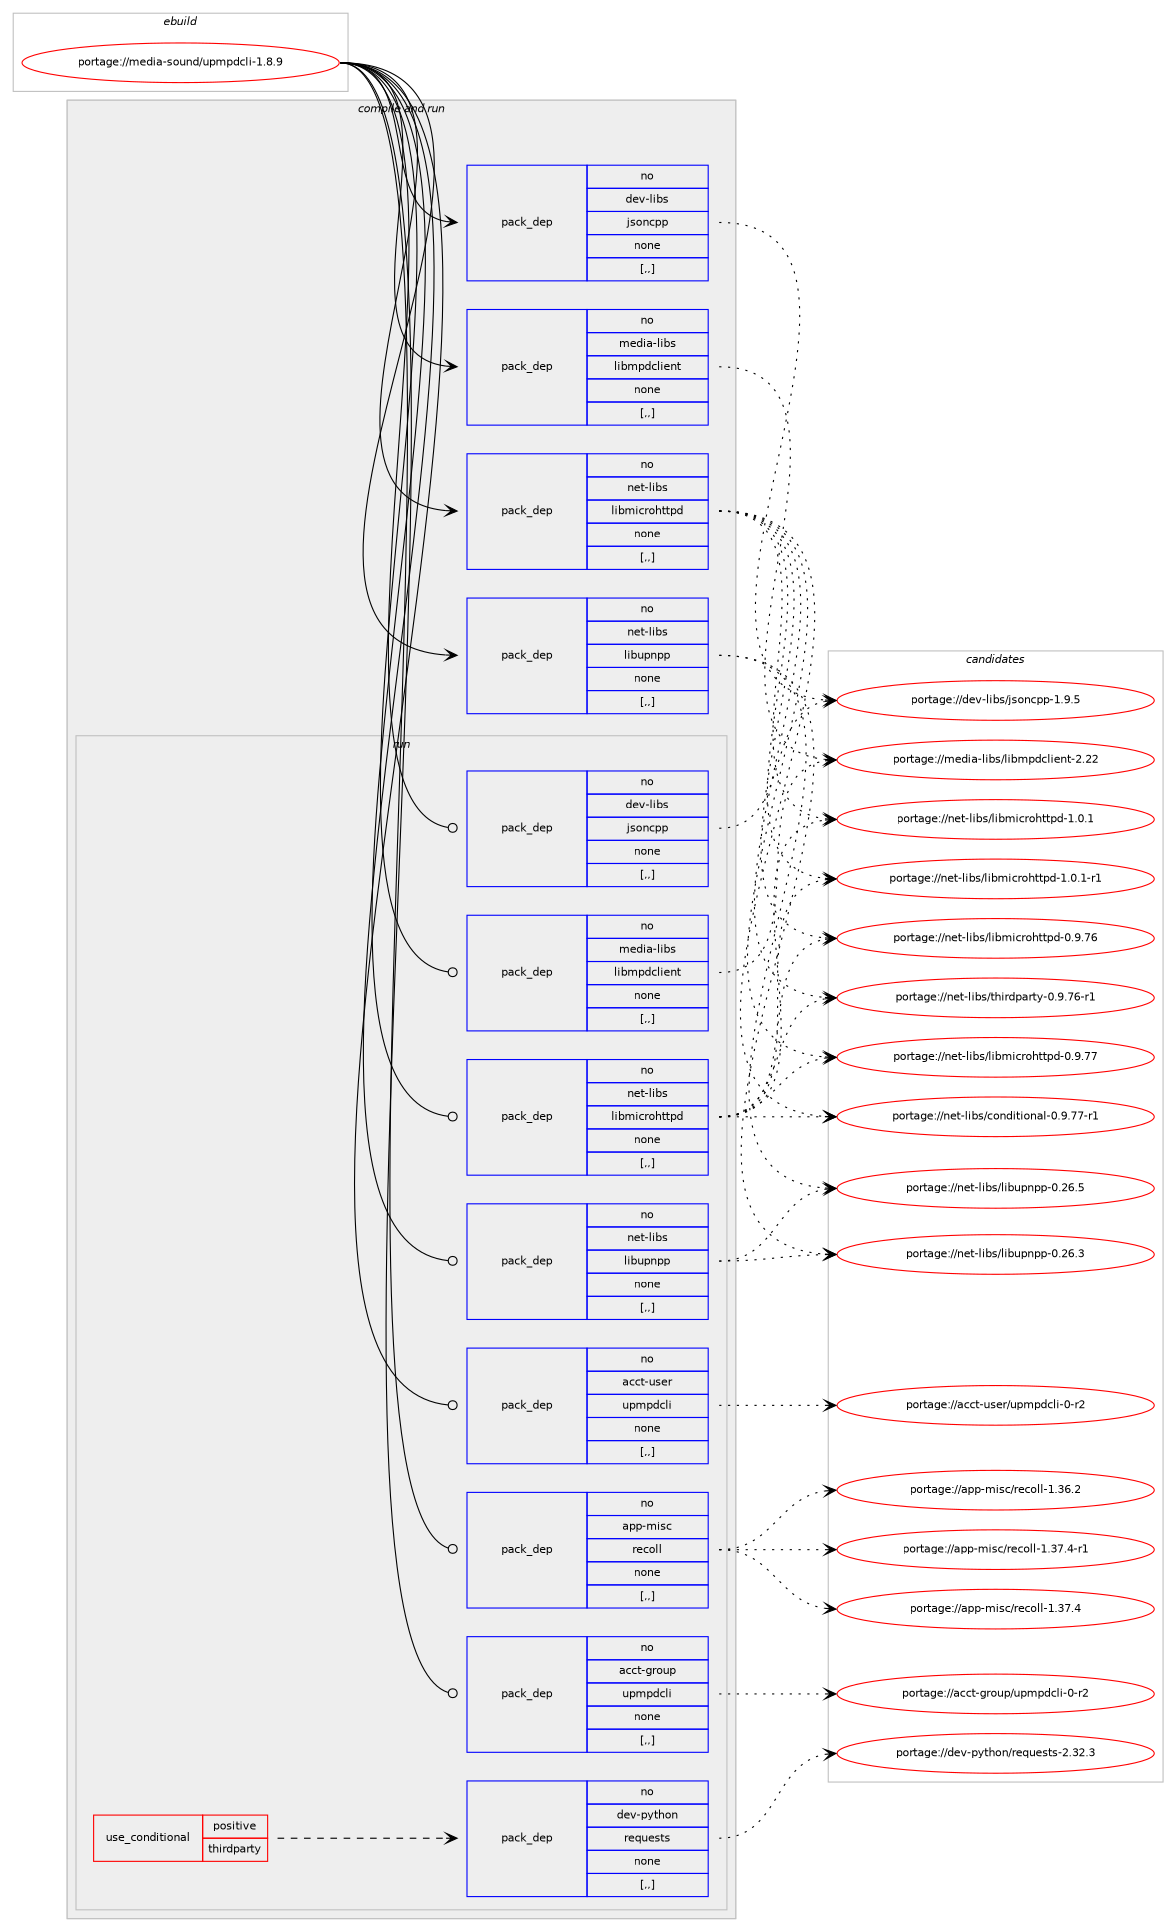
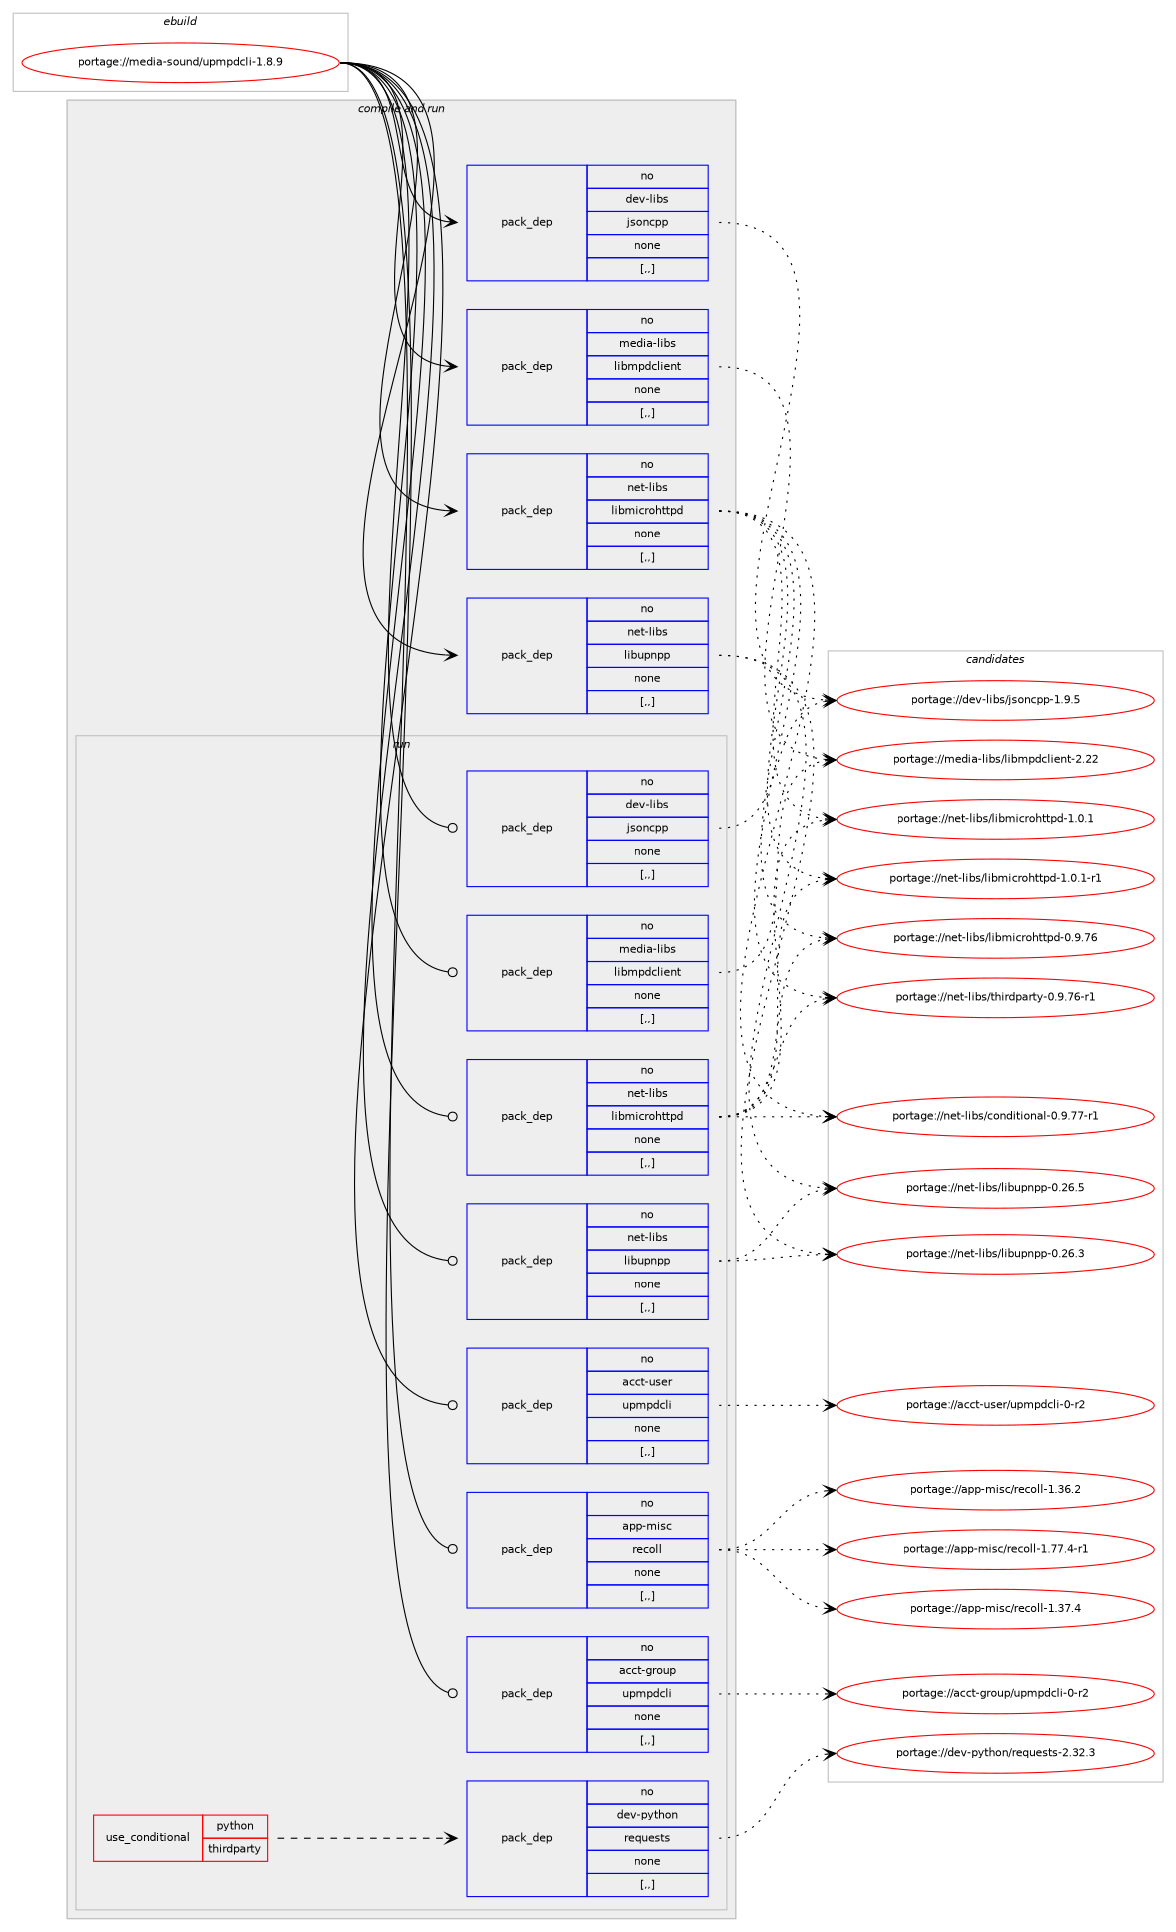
  digraph {
    compound=true
    concentrate=true
    fontname=Helvetica
    fontsize=10
    newrank=true
    rankdir=LR
    ranksep=1.5
    node [color=red fontname=Helvetica fontsize=10]
    edge [arrowhead=vee headport=w style=dotted tailport=e weight=100]
    n1 [label="portage://media-sound/upmpdcli-1.8.9" width=4]
    n2 [color=blue label=<<TABLE BORDER="0" CELLBORDER="1" CELLSPACING="0" CELLPADDING="4" WIDTH="220"><TR><TD ROWSPAN="6" CELLPADDING="30">pack_dep</TD></TR><TR><TD WIDTH="110">no</TD></TR><TR><TD>dev-libs</TD></TR><TR><TD>jsoncpp</TD></TR><TR><TD>none</TD></TR><TR><TD>[,,]</TD></TR></TABLE>> shape=none]
    n3 [color=blue label=<<TABLE BORDER="0" CELLBORDER="1" CELLSPACING="0" CELLPADDING="4" WIDTH="220"><TR><TD ROWSPAN="6" CELLPADDING="30">pack_dep</TD></TR><TR><TD WIDTH="110">no</TD></TR><TR><TD>media-libs</TD></TR><TR><TD>libmpdclient</TD></TR><TR><TD>none</TD></TR><TR><TD>[,,]</TD></TR></TABLE>> shape=none]
    n4 [color=blue label=<<TABLE BORDER="0" CELLBORDER="1" CELLSPACING="0" CELLPADDING="4" WIDTH="220"><TR><TD ROWSPAN="6" CELLPADDING="30">pack_dep</TD></TR><TR><TD WIDTH="110">no</TD></TR><TR><TD>net-libs</TD></TR><TR><TD>libmicrohttpd</TD></TR><TR><TD>none</TD></TR><TR><TD>[,,]</TD></TR></TABLE>> shape=none]
    n5 [color=blue label=<<TABLE BORDER="0" CELLBORDER="1" CELLSPACING="0" CELLPADDING="4" WIDTH="220"><TR><TD ROWSPAN="6" CELLPADDING="30">pack_dep</TD></TR><TR><TD WIDTH="110">no</TD></TR><TR><TD>net-libs</TD></TR><TR><TD>libupnpp</TD></TR><TR><TD>none</TD></TR><TR><TD>[,,]</TD></TR></TABLE>> shape=none]
    n6 [color=blue label=<<TABLE BORDER="0" CELLBORDER="1" CELLSPACING="0" CELLPADDING="4" WIDTH="220"><TR><TD ROWSPAN="6" CELLPADDING="30">pack_dep</TD></TR><TR><TD WIDTH="110">no</TD></TR><TR><TD>dev-python</TD></TR><TR><TD>requests</TD></TR><TR><TD>none</TD></TR><TR><TD>[,,]</TD></TR></TABLE>> shape=none]
-   n7 [label=<<TABLE BORDER="0" CELLBORDER="1" CELLSPACING="0" CELLPADDING="4"><TR><TD ROWSPAN="3" CELLPADDING="10">use_conditional</TD></TR><TR><TD>positive</TD></TR><TR><TD>thirdparty</TD></TR></TABLE>> shape=none]
+   n7 [label=<<TABLE BORDER="0" CELLBORDER="1" CELLSPACING="0" CELLPADDING="4"><TR><TD ROWSPAN="3" CELLPADDING="10">use_conditional</TD></TR><TR><TD>python</TD></TR><TR><TD>thirdparty</TD></TR></TABLE>> shape=none]
    n8 [color=blue label=<<TABLE BORDER="0" CELLBORDER="1" CELLSPACING="0" CELLPADDING="4" WIDTH="220"><TR><TD ROWSPAN="6" CELLPADDING="30">pack_dep</TD></TR><TR><TD WIDTH="110">no</TD></TR><TR><TD>acct-group</TD></TR><TR><TD>upmpdcli</TD></TR><TR><TD>none</TD></TR><TR><TD>[,,]</TD></TR></TABLE>> shape=none]
    n9 [color=blue label=<<TABLE BORDER="0" CELLBORDER="1" CELLSPACING="0" CELLPADDING="4" WIDTH="220"><TR><TD ROWSPAN="6" CELLPADDING="30">pack_dep</TD></TR><TR><TD WIDTH="110">no</TD></TR><TR><TD>acct-user</TD></TR><TR><TD>upmpdcli</TD></TR><TR><TD>none</TD></TR><TR><TD>[,,]</TD></TR></TABLE>> shape=none]
    n10 [color=blue label=<<TABLE BORDER="0" CELLBORDER="1" CELLSPACING="0" CELLPADDING="4" WIDTH="220"><TR><TD ROWSPAN="6" CELLPADDING="30">pack_dep</TD></TR><TR><TD WIDTH="110">no</TD></TR><TR><TD>app-misc</TD></TR><TR><TD>recoll</TD></TR><TR><TD>none</TD></TR><TR><TD>[,,]</TD></TR></TABLE>> shape=none]
    n11 [color=blue label=<<TABLE BORDER="0" CELLBORDER="1" CELLSPACING="0" CELLPADDING="4" WIDTH="220"><TR><TD ROWSPAN="6" CELLPADDING="30">pack_dep</TD></TR><TR><TD WIDTH="110">no</TD></TR><TR><TD>dev-libs</TD></TR><TR><TD>jsoncpp</TD></TR><TR><TD>none</TD></TR><TR><TD>[,,]</TD></TR></TABLE>> shape=none]
    n12 [color=blue label=<<TABLE BORDER="0" CELLBORDER="1" CELLSPACING="0" CELLPADDING="4" WIDTH="220"><TR><TD ROWSPAN="6" CELLPADDING="30">pack_dep</TD></TR><TR><TD WIDTH="110">no</TD></TR><TR><TD>media-libs</TD></TR><TR><TD>libmpdclient</TD></TR><TR><TD>none</TD></TR><TR><TD>[,,]</TD></TR></TABLE>> shape=none]
    n13 [color=blue label=<<TABLE BORDER="0" CELLBORDER="1" CELLSPACING="0" CELLPADDING="4" WIDTH="220"><TR><TD ROWSPAN="6" CELLPADDING="30">pack_dep</TD></TR><TR><TD WIDTH="110">no</TD></TR><TR><TD>net-libs</TD></TR><TR><TD>libmicrohttpd</TD></TR><TR><TD>none</TD></TR><TR><TD>[,,]</TD></TR></TABLE>> shape=none]
    n14 [color=blue label=<<TABLE BORDER="0" CELLBORDER="1" CELLSPACING="0" CELLPADDING="4" WIDTH="220"><TR><TD ROWSPAN="6" CELLPADDING="30">pack_dep</TD></TR><TR><TD WIDTH="110">no</TD></TR><TR><TD>net-libs</TD></TR><TR><TD>libupnpp</TD></TR><TR><TD>none</TD></TR><TR><TD>[,,]</TD></TR></TABLE>> shape=none]
    n15 [label="portage://dev-libs/jsoncpp-1.9.5" width=4]
    n16 [label="portage://media-libs/libmpdclient-2.22" width=4]
    n17 [label="portage://net-libs/libmicrohttpd-0.9.76" width=4]
    n18 [label="portage://net-libs/thirdparty-0.9.76-r1" width=4]
-   n19 [label="portage://net-libs/libmicrohttpd-0.9.77" width=4]
    n20 [label="portage://net-libs/conditional-0.9.77-r1" width=4]
    n21 [label="portage://net-libs/libmicrohttpd-1.0.1" width=4]
    n22 [label="portage://net-libs/libmicrohttpd-1.0.1-r1" width=4]
    n23 [label="portage://net-libs/libupnpp-0.26.3" width=4]
    n24 [label="portage://net-libs/libupnpp-0.26.5" width=4]
    n25 [label="portage://dev-python/requests-2.32.3" width=4]
    n26 [label="portage://acct-group/upmpdcli-0-r2" width=4]
    n27 [label="portage://acct-user/upmpdcli-0-r2" width=4]
    n28 [label="portage://app-misc/recoll-1.36.2" width=4]
    n29 [label="portage://app-misc/recoll-1.37.4" width=4]
-   n30 [label="portage://app-misc/recoll-1.37.4-r1" width=4]
+   n30 [label="portage://app-misc/recoll-1.77.4-r1" width=4]
    subgraph cluster_1 {
      color=gray
      label=<<i>ebuild</i>>
      rank=same
      n1
    }
    subgraph cluster_2 {
      color=gray
      label=<<i>dependencies</i>>
      subgraph cluster_3 {
        color=gray
        fillcolor="#eeeeee"
        label=<<i>compile</i>>
        style=filled
        subgraph sub_4 {
          color=gray
          fillcolor="#eeeeee"
          label=<<i>compile</i>>
          style=filled
          n2
        }
        subgraph sub_5 {
          color=gray
          fillcolor="#eeeeee"
          label=<<i>compile</i>>
          style=filled
          n3
        }
        subgraph sub_6 {
          color=gray
          fillcolor="#eeeeee"
          label=<<i>compile</i>>
          style=filled
          n4
        }
        subgraph sub_7 {
          color=gray
          fillcolor="#eeeeee"
          label=<<i>compile</i>>
          style=filled
          n5
        }
      }
      subgraph cluster_8 {
        color=gray
        fillcolor="#eeeeee"
        label=<<i>compile and run</i>>
        style=filled
      }
      subgraph cluster_9 {
        color=gray
        fillcolor="#eeeeee"
        label=<<i>run</i>>
        style=filled
        subgraph sub_10 {
          color=gray
          fillcolor="#eeeeee"
          label=<<i>run</i>>
          style=filled
          n7
          subgraph sub_11 {
            color=gray
            fillcolor="#eeeeee"
            label=<<i>run</i>>
            style=filled
            n6
          }
        }
        subgraph sub_12 {
          color=gray
          fillcolor="#eeeeee"
          label=<<i>run</i>>
          style=filled
          n8
        }
        subgraph sub_13 {
          color=gray
          fillcolor="#eeeeee"
          label=<<i>run</i>>
          style=filled
          n9
        }
        subgraph sub_14 {
          color=gray
          fillcolor="#eeeeee"
          label=<<i>run</i>>
          style=filled
          n10
        }
        subgraph sub_15 {
          color=gray
          fillcolor="#eeeeee"
          label=<<i>run</i>>
          style=filled
          n11
        }
        subgraph sub_16 {
          color=gray
          fillcolor="#eeeeee"
          label=<<i>run</i>>
          style=filled
          n12
        }
        subgraph sub_17 {
          color=gray
          fillcolor="#eeeeee"
          label=<<i>run</i>>
          style=filled
          n13
        }
        subgraph sub_18 {
          color=gray
          fillcolor="#eeeeee"
          label=<<i>run</i>>
          style=filled
          n14
        }
      }
    }
    subgraph cluster_19 {
      color=gray
      label=<<i>candidates</i>>
      rank=same
      subgraph sub_20 {
        color=black
        label=<<i>candidates</i>>
        nodesep=1
        rank=same
        n15
      }
      subgraph sub_21 {
        color=black
        label=<<i>candidates</i>>
        nodesep=1
        rank=same
        n16
      }
      subgraph sub_22 {
        color=black
        label=<<i>candidates</i>>
        nodesep=1
        rank=same
        n17
        n18
-       n19
        n20
        n21
        n22
      }
      subgraph sub_23 {
        color=black
        label=<<i>candidates</i>>
        nodesep=1
        rank=same
        n23
        n24
      }
      subgraph sub_24 {
        color=black
        label=<<i>candidates</i>>
        nodesep=1
        rank=same
        n25
      }
      subgraph sub_25 {
        color=black
        label=<<i>candidates</i>>
        nodesep=1
        rank=same
        n26
      }
      subgraph sub_26 {
        color=black
        label=<<i>candidates</i>>
        nodesep=1
        rank=same
        n27
      }
      subgraph sub_27 {
        color=black
        label=<<i>candidates</i>>
        nodesep=1
        rank=same
        n28
        n29
        n30
      }
      subgraph sub_28 {
        color=black
        label=<<i>candidates</i>>
        nodesep=1
        rank=same
        n15
      }
      subgraph sub_29 {
        color=black
        label=<<i>candidates</i>>
        nodesep=1
        rank=same
        n16
      }
      subgraph sub_30 {
        color=black
        label=<<i>candidates</i>>
        nodesep=1
        rank=same
        n17
        n18
-       n19
        n20
        n21
        n22
      }
      subgraph sub_31 {
        color=black
        label=<<i>candidates</i>>
        nodesep=1
        rank=same
        n23
        n24
      }
    }
    n1 -> n2 [style=solid weight=20]
    n1 -> n3 [style=solid weight=20]
    n1 -> n4 [style=solid weight=20]
    n1 -> n5 [style=solid weight=20]
    n1 -> n8 [arrowhead=odot style=solid weight=20]
    n1 -> n9 [arrowhead=odot style=solid weight=20]
    n1 -> n10 [arrowhead=odot style=solid weight=20]
    n1 -> n11 [arrowhead=odot style=solid weight=20]
    n1 -> n12 [arrowhead=odot style=solid weight=20]
    n1 -> n13 [arrowhead=odot style=solid weight=20]
    n1 -> n14 [arrowhead=odot style=solid weight=20]
    n2 -> n15
    n3 -> n16
    n4 -> n17
    n4 -> n18
-   n4 -> n19
    n4 -> n20
    n4 -> n21
    n4 -> n22
    n5 -> n23
    n5 -> n24
    n6 -> n25
    n7 -> n6 [style=dashed weight=20]
    n8 -> n26
    n9 -> n27
    n10 -> n28
    n10 -> n29
    n10 -> n30
    n11 -> n15
    n12 -> n16
    n13 -> n17
    n13 -> n18
-   n13 -> n19
    n13 -> n20
    n13 -> n21
    n13 -> n22
    n14 -> n23
    n14 -> n24
  }
